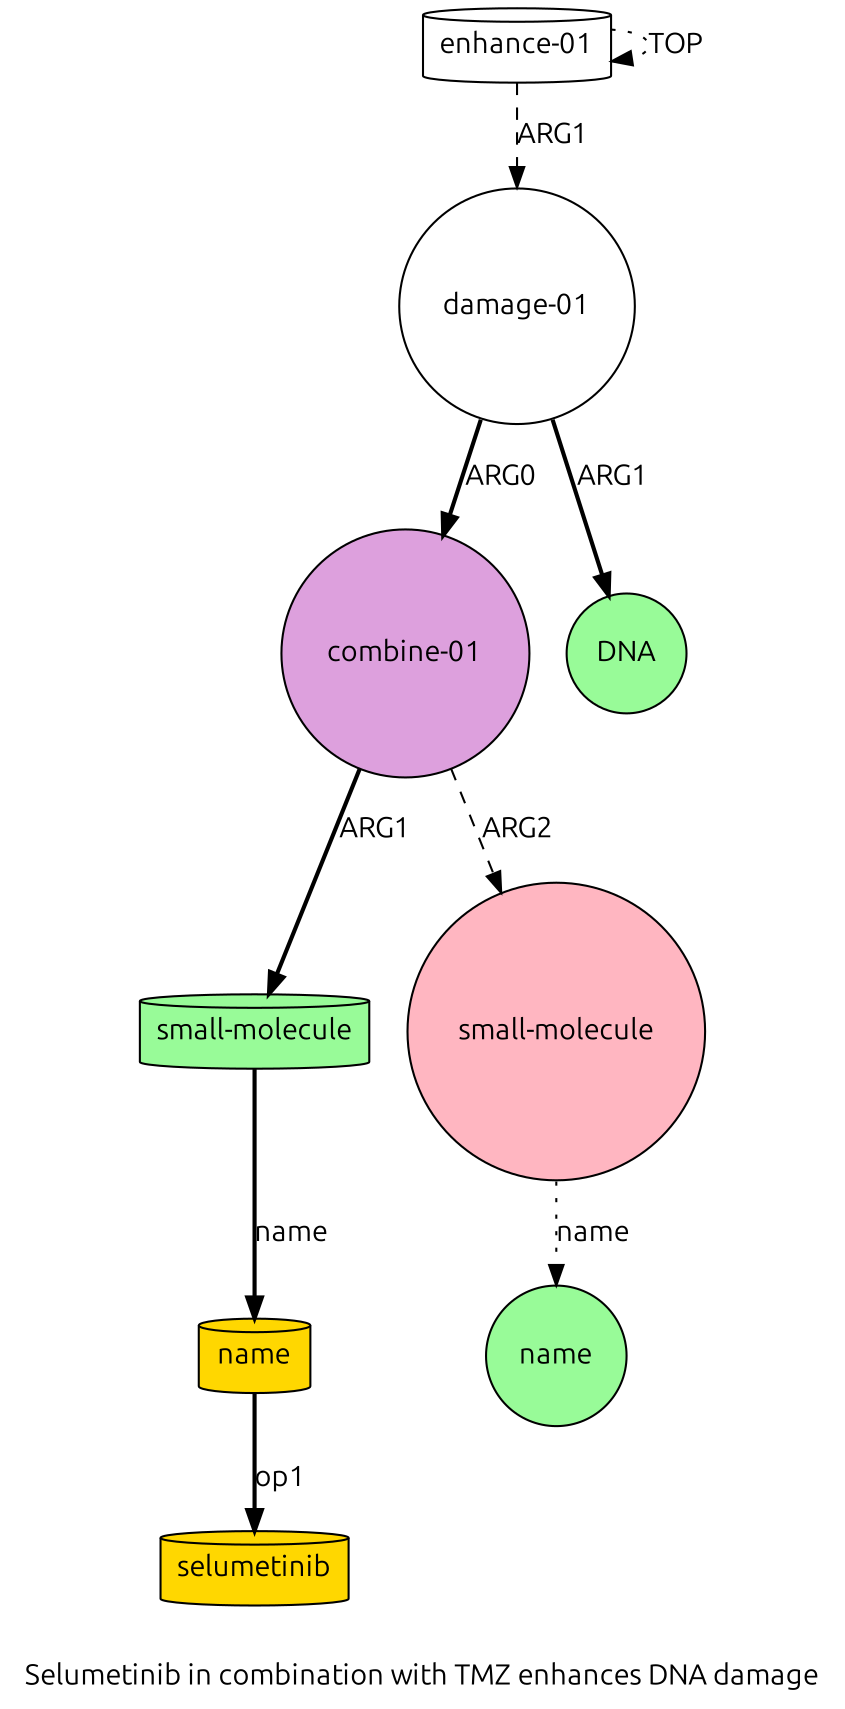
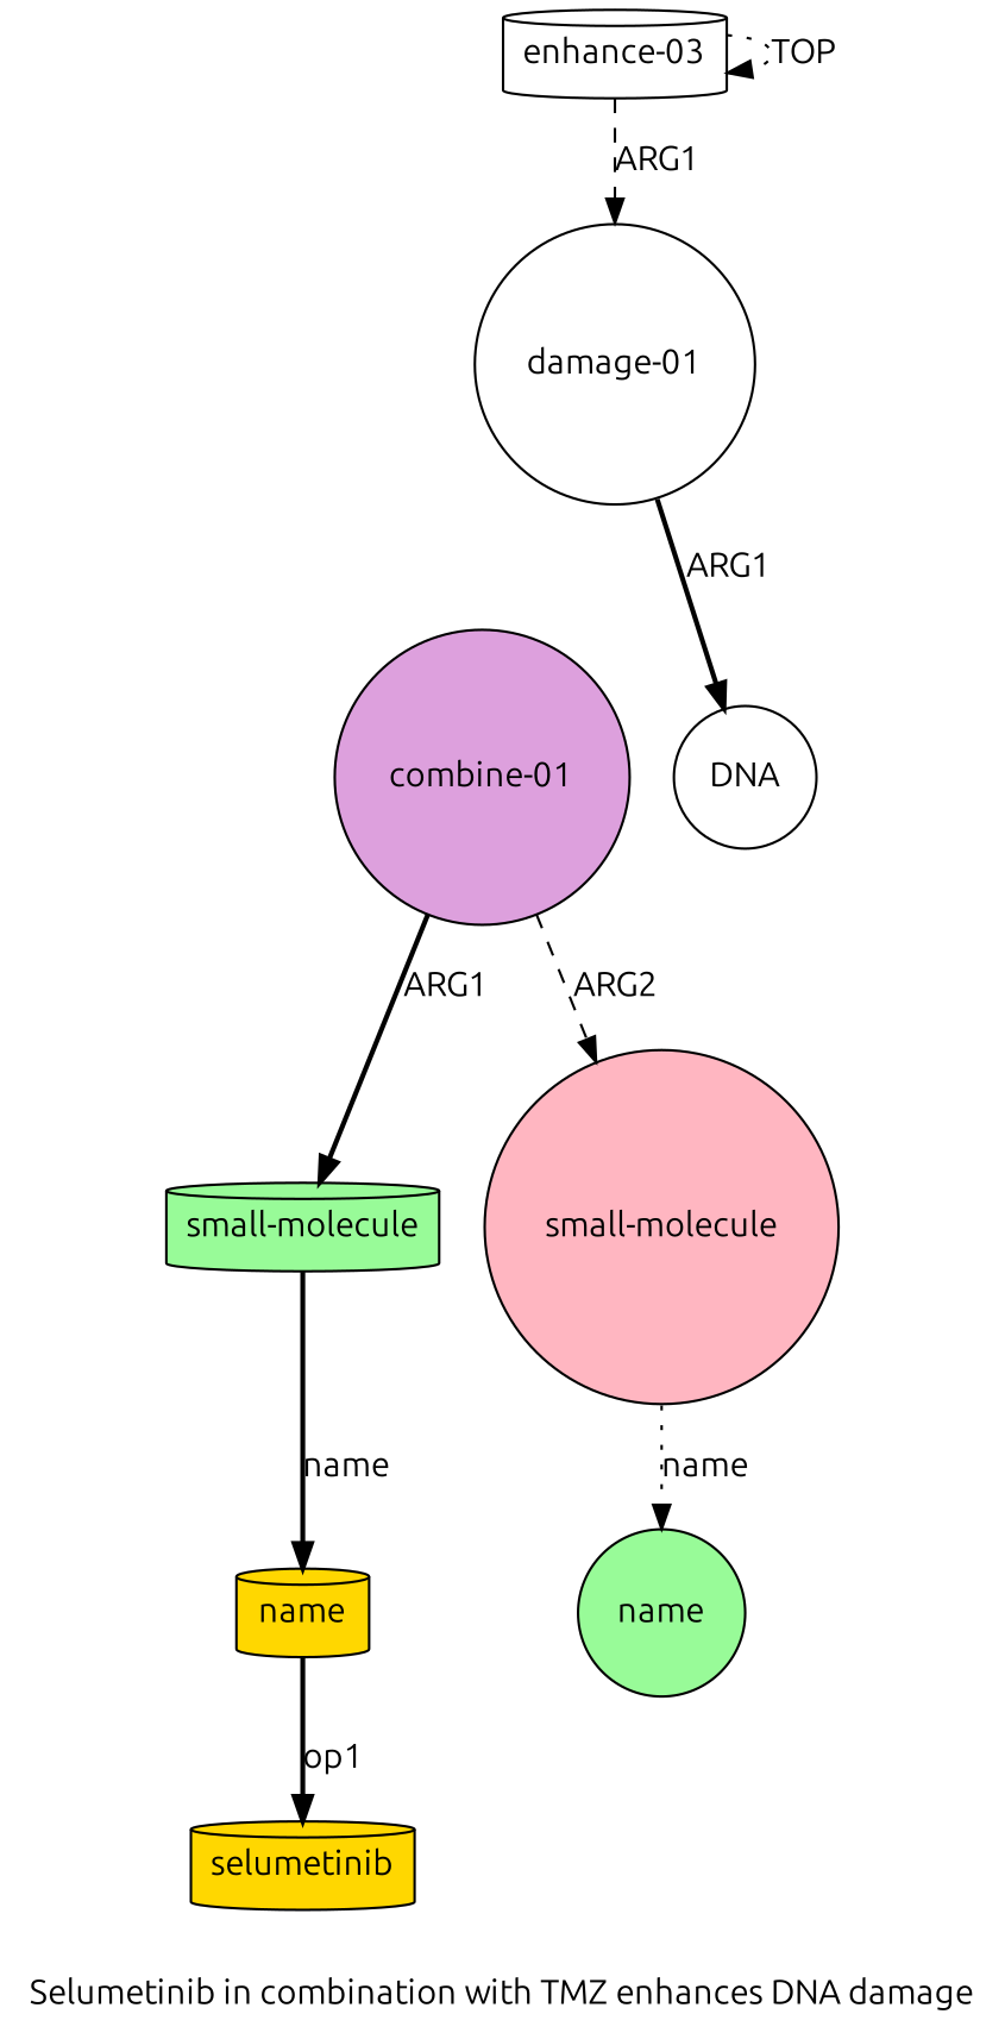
  digraph {
    fontname=Ubuntu
    label="Selumetinib in combination with TMZ enhances DNA damage"
    node [color=black fillcolor=palegreen fontname=Ubuntu gold_label="small-molecule" shape=circle style=filled test_label="small-molecule"]
    edge [color=black fontname=Ubuntu gold_label=ARG1 style=bold test_label=ARG1]
    n1 [fillcolor=plum gold_ind=1 gold_label="combine-01" label="combine-01" test_ind=1 test_label="combine-01"]
    n2 [gold_ind=2 label="small-molecule" shape=cylinder test_ind=2]
    n3 [fillcolor=lightpink gold_ind=4 label="small-molecule" test_ind=4]
    n4 [fillcolor=gold gold_ind=3 gold_label=name label=name shape=cylinder test_ind=3 test_label=name]
    n5 [gold_ind=5 gold_label=name label=name test_ind=5 test_label=name]
    n6 [fillcolor=gold gold_ind=-1 gold_label=selumetinib label=selumetinib shape=cylinder test_ind=-1 test_label=selumetinib]
-   n7 [fillcolor=white gold_ind=0 gold_label="enhance-01" label="enhance-01" shape=cylinder test_ind=0 test_label="enhance-01"]
+   n7 [fillcolor=white gold_ind=0 gold_label="enhance-01" label="enhance-03" shape=cylinder test_ind=0 test_label="enhance-01"]
    n8 [fillcolor=white gold_ind=6 gold_label="damage-01" label="damage-01" test_ind=6 test_label="damage-01"]
-   n9 [gold_ind=7 gold_label=DNA label=DNA test_ind=7 test_label=DNA]
+   n9 [fillcolor=white gold_ind=7 gold_label=DNA label=DNA test_ind=7 test_label=DNA]
    n1 -> n2 [label=ARG1]
    n1 -> n3 [gold_label=ARG2 label=ARG2 style=dashed test_label=ARG2]
    n2 -> n4 [gold_label=name label=name test_label=name]
    n3 -> n5 [gold_label=name label=name style=dotted test_label=name]
    n4 -> n6 [gold_label=op1 label=op1 test_label=op1]
    n7 -> n7 [gold_label=TOP label=TOP style=dotted test_label=TOP]
    n7 -> n8 [label=ARG1 style=dashed]
-   n8 -> n1 [gold_label=ARG0 label=ARG0 test_label=ARG0]
    n8 -> n9 [label=ARG1]
  }
